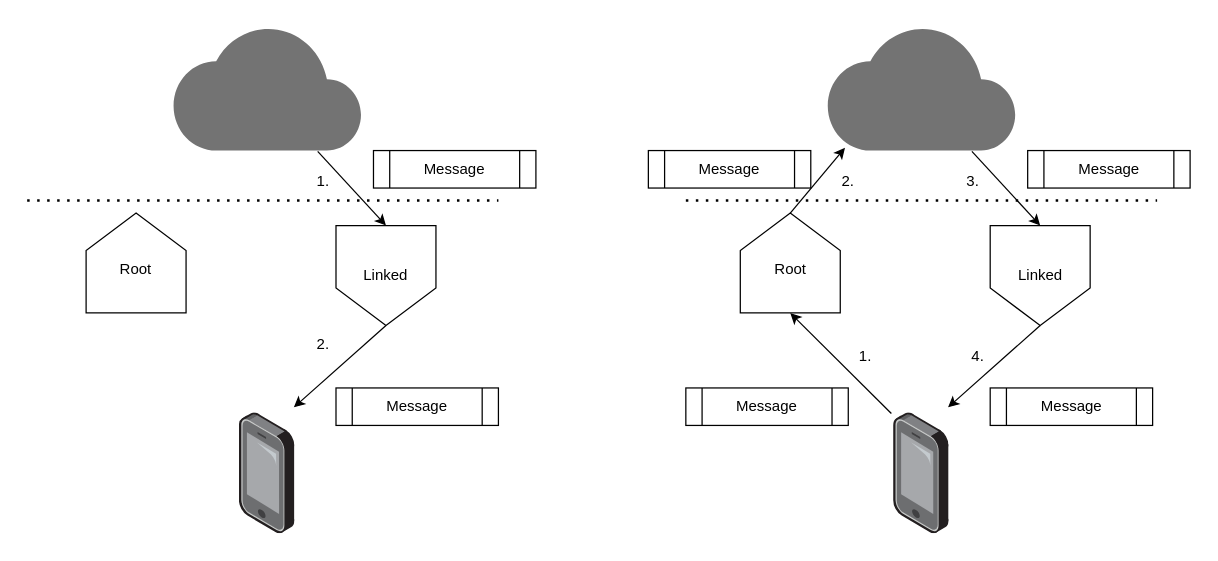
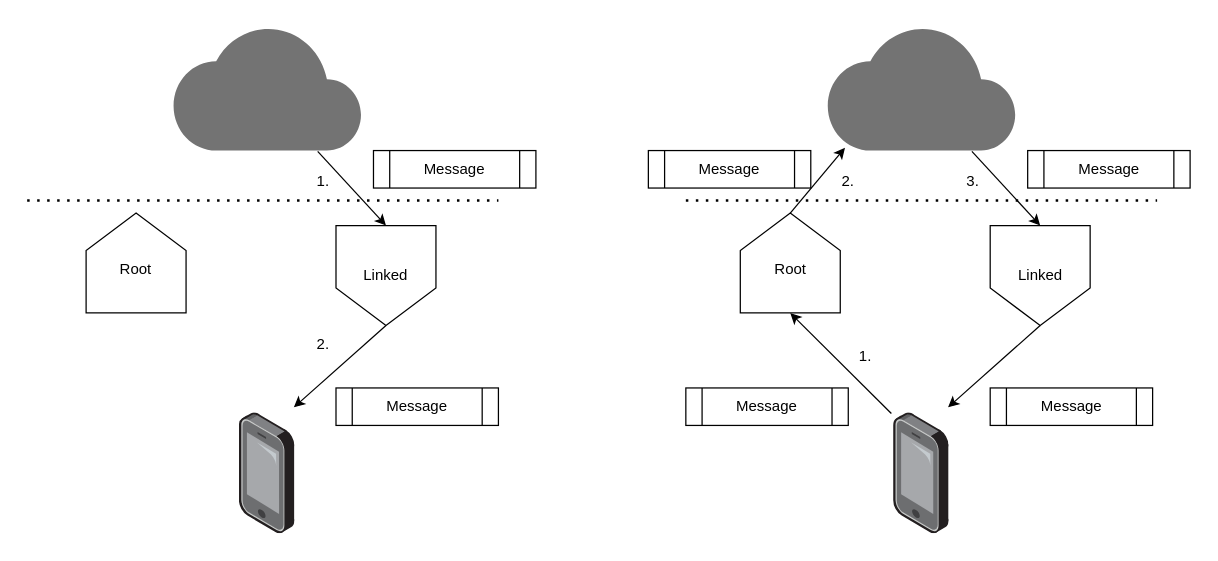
  <mxCell id="0" />
  <mxCell id="1" parent="0" />
  <mxCell id="2" value="" style="points=[];aspect=fixed;html=1;align=center;shadow=0;dashed=0;image;image=img/lib/allied_telesis/computer_and_terminals/Smartphone.svg;" vertex="1" parent="1"><mxGeometry x="190.81" y="330" width="44.37" height="96.8" as="geometry" /></mxCell>
  <mxCell id="3" value="" style="endArrow=none;dashed=1;html=1;dashPattern=1 3;strokeWidth=2;" edge="1" parent="1"><mxGeometry width="50" height="50" relative="1" as="geometry"><mxPoint x="20.82" y="160" as="sourcePoint" /><mxPoint x="398" y="160" as="targetPoint" /></mxGeometry></mxCell>
  <mxCell id="4" value="" style="dashed=0;aspect=fixed;verticalLabelPosition=bottom;verticalAlign=top;align=center;shape=mxgraph.gmdl.cloud;strokeColor=none;fillColor=#737373;shadow=0;sketch=0;" vertex="1" parent="1"><mxGeometry x="138" y="20" width="150" height="100" as="geometry" /></mxCell>
  <mxCell id="5" value="" style="shape=offPageConnector;whiteSpace=wrap;html=1;rotation=-180;" vertex="1" parent="1"><mxGeometry x="68" y="170" width="80" height="80" as="geometry" /></mxCell>
  <mxCell id="6" value="Linked" style="shape=offPageConnector;whiteSpace=wrap;html=1;" vertex="1" parent="1"><mxGeometry x="268" y="180" width="80" height="80" as="geometry" /></mxCell>
  <mxCell id="7" value="Root" style="text;html=1;strokeColor=none;fillColor=none;align=center;verticalAlign=middle;whiteSpace=wrap;rounded=0;" vertex="1" parent="1"><mxGeometry x="78" y="200" width="60" height="30" as="geometry" /></mxCell>
  <mxCell id="8" value="Message" style="shape=process;whiteSpace=wrap;html=1;backgroundOutline=1;" vertex="1" parent="1"><mxGeometry x="298" y="120" width="130" height="30" as="geometry" /></mxCell>
  <mxCell id="9" value="" style="endArrow=classic;html=1;exitX=0.769;exitY=1.006;exitDx=0;exitDy=0;exitPerimeter=0;entryX=0.5;entryY=0;entryDx=0;entryDy=0;" edge="1" parent="1" source="4" target="6"><mxGeometry width="50" height="50" relative="1" as="geometry"><mxPoint x="248" y="350" as="sourcePoint" /><mxPoint x="298" y="300" as="targetPoint" /></mxGeometry></mxCell>
  <mxCell id="10" value="" style="endArrow=classic;html=1;exitX=0.5;exitY=1;exitDx=0;exitDy=0;entryX=0.979;entryY=-0.046;entryDx=0;entryDy=0;entryPerimeter=0;" edge="1" parent="1" source="6" target="2"><mxGeometry width="50" height="50" relative="1" as="geometry"><mxPoint x="348" y="340" as="sourcePoint" /><mxPoint x="402.65" y="399.4" as="targetPoint" /></mxGeometry></mxCell>
  <mxCell id="11" value="Message" style="shape=process;whiteSpace=wrap;html=1;backgroundOutline=1;" vertex="1" parent="1"><mxGeometry x="268" y="310" width="130" height="30" as="geometry" /></mxCell>
  <mxCell id="12" value="" style="points=[];aspect=fixed;html=1;align=center;shadow=0;dashed=0;image;image=img/lib/allied_telesis/computer_and_terminals/Smartphone.svg;" vertex="1" parent="1"><mxGeometry x="714.4" y="330" width="44.37" height="96.8" as="geometry" /></mxCell>
  <mxCell id="13" value="" style="endArrow=none;dashed=1;html=1;dashPattern=1 3;strokeWidth=2;" edge="1" parent="1"><mxGeometry width="50" height="50" relative="1" as="geometry"><mxPoint x="548" y="160" as="sourcePoint" /><mxPoint x="925.18" y="160" as="targetPoint" /></mxGeometry></mxCell>
  <mxCell id="14" value="" style="dashed=0;aspect=fixed;verticalLabelPosition=bottom;verticalAlign=top;align=center;shape=mxgraph.gmdl.cloud;strokeColor=none;fillColor=#737373;shadow=0;sketch=0;" vertex="1" parent="1"><mxGeometry x="661.59" y="20" width="150" height="100" as="geometry" /></mxCell>
  <mxCell id="15" value="" style="shape=offPageConnector;whiteSpace=wrap;html=1;rotation=-180;" vertex="1" parent="1"><mxGeometry x="591.59" y="170" width="80" height="80" as="geometry" /></mxCell>
  <mxCell id="16" value="Linked" style="shape=offPageConnector;whiteSpace=wrap;html=1;" vertex="1" parent="1"><mxGeometry x="791.59" y="180" width="80" height="80" as="geometry" /></mxCell>
  <mxCell id="17" value="Root" style="text;html=1;strokeColor=none;fillColor=none;align=center;verticalAlign=middle;whiteSpace=wrap;rounded=0;" vertex="1" parent="1"><mxGeometry x="601.59" y="200" width="60" height="30" as="geometry" /></mxCell>
  <mxCell id="18" value="Message" style="shape=process;whiteSpace=wrap;html=1;backgroundOutline=1;" vertex="1" parent="1"><mxGeometry x="821.59" y="120" width="130" height="30" as="geometry" /></mxCell>
  <mxCell id="19" value="" style="endArrow=classic;html=1;exitX=0.769;exitY=1.006;exitDx=0;exitDy=0;exitPerimeter=0;entryX=0.5;entryY=0;entryDx=0;entryDy=0;" edge="1" parent="1" source="14" target="16"><mxGeometry width="50" height="50" relative="1" as="geometry"><mxPoint x="771.59" y="350" as="sourcePoint" /><mxPoint x="821.59" y="300" as="targetPoint" /></mxGeometry></mxCell>
  <mxCell id="20" value="" style="endArrow=classic;html=1;exitX=0.5;exitY=1;exitDx=0;exitDy=0;entryX=0.979;entryY=-0.046;entryDx=0;entryDy=0;entryPerimeter=0;" edge="1" parent="1" source="16" target="12"><mxGeometry width="50" height="50" relative="1" as="geometry"><mxPoint x="871.59" y="340" as="sourcePoint" /><mxPoint x="926.24" y="399.4" as="targetPoint" /></mxGeometry></mxCell>
  <mxCell id="21" value="Message" style="shape=process;whiteSpace=wrap;html=1;backgroundOutline=1;" vertex="1" parent="1"><mxGeometry x="791.59" y="310" width="130" height="30" as="geometry" /></mxCell>
  <mxCell id="22" value="1." style="text;html=1;strokeColor=none;fillColor=none;align=center;verticalAlign=middle;whiteSpace=wrap;rounded=0;" vertex="1" parent="1"><mxGeometry x="228" y="130" width="60" height="30" as="geometry" /></mxCell>
  <mxCell id="23" value="2." style="text;html=1;strokeColor=none;fillColor=none;align=center;verticalAlign=middle;whiteSpace=wrap;rounded=0;" vertex="1" parent="1"><mxGeometry x="228" y="260" width="60" height="30" as="geometry" /></mxCell>
  <mxCell id="24" value="" style="endArrow=classic;html=1;exitX=0.5;exitY=1;exitDx=0;exitDy=0;entryX=0.092;entryY=0.978;entryDx=0;entryDy=0;entryPerimeter=0;" edge="1" parent="1" source="15" target="14"><mxGeometry width="50" height="50" relative="1" as="geometry"><mxPoint x="841.59" y="270" as="sourcePoint" /><mxPoint x="775.028" y="335.547" as="targetPoint" /></mxGeometry></mxCell>
  <mxCell id="25" value="" style="endArrow=classic;html=1;exitX=-0.043;exitY=0.005;exitDx=0;exitDy=0;entryX=0.5;entryY=0;entryDx=0;entryDy=0;exitPerimeter=0;" edge="1" parent="1" source="12" target="15"><mxGeometry width="50" height="50" relative="1" as="geometry"><mxPoint x="831.59" y="260" as="sourcePoint" /><mxPoint x="765.028" y="325.547" as="targetPoint" /></mxGeometry></mxCell>
  <mxCell id="26" value="Message" style="shape=process;whiteSpace=wrap;html=1;backgroundOutline=1;" vertex="1" parent="1"><mxGeometry x="548" y="310" width="130" height="30" as="geometry" /></mxCell>
  <mxCell id="27" value="Message" style="shape=process;whiteSpace=wrap;html=1;backgroundOutline=1;" vertex="1" parent="1"><mxGeometry x="518" y="120" width="130" height="30" as="geometry" /></mxCell>
  <mxCell id="28" value="1." style="text;html=1;strokeColor=none;fillColor=none;align=center;verticalAlign=middle;whiteSpace=wrap;rounded=0;" vertex="1" parent="1"><mxGeometry x="661.59" y="270" width="60" height="30" as="geometry" /></mxCell>
  <mxCell id="29" value="2." style="text;html=1;strokeColor=none;fillColor=none;align=center;verticalAlign=middle;whiteSpace=wrap;rounded=0;" vertex="1" parent="1"><mxGeometry x="648" y="130" width="60" height="30" as="geometry" /></mxCell>
  <mxCell id="30" value="3." style="text;html=1;strokeColor=none;fillColor=none;align=center;verticalAlign=middle;whiteSpace=wrap;rounded=0;" vertex="1" parent="1"><mxGeometry x="748" y="130" width="60" height="30" as="geometry" /></mxCell>
- <mxCell id="31" value="4." style="text;html=1;strokeColor=none;fillColor=none;align=center;verticalAlign=middle;whiteSpace=wrap;rounded=0;" vertex="1" parent="1"><mxGeometry x="751.59" y="270" width="60" height="30" as="geometry" /></mxCell>
